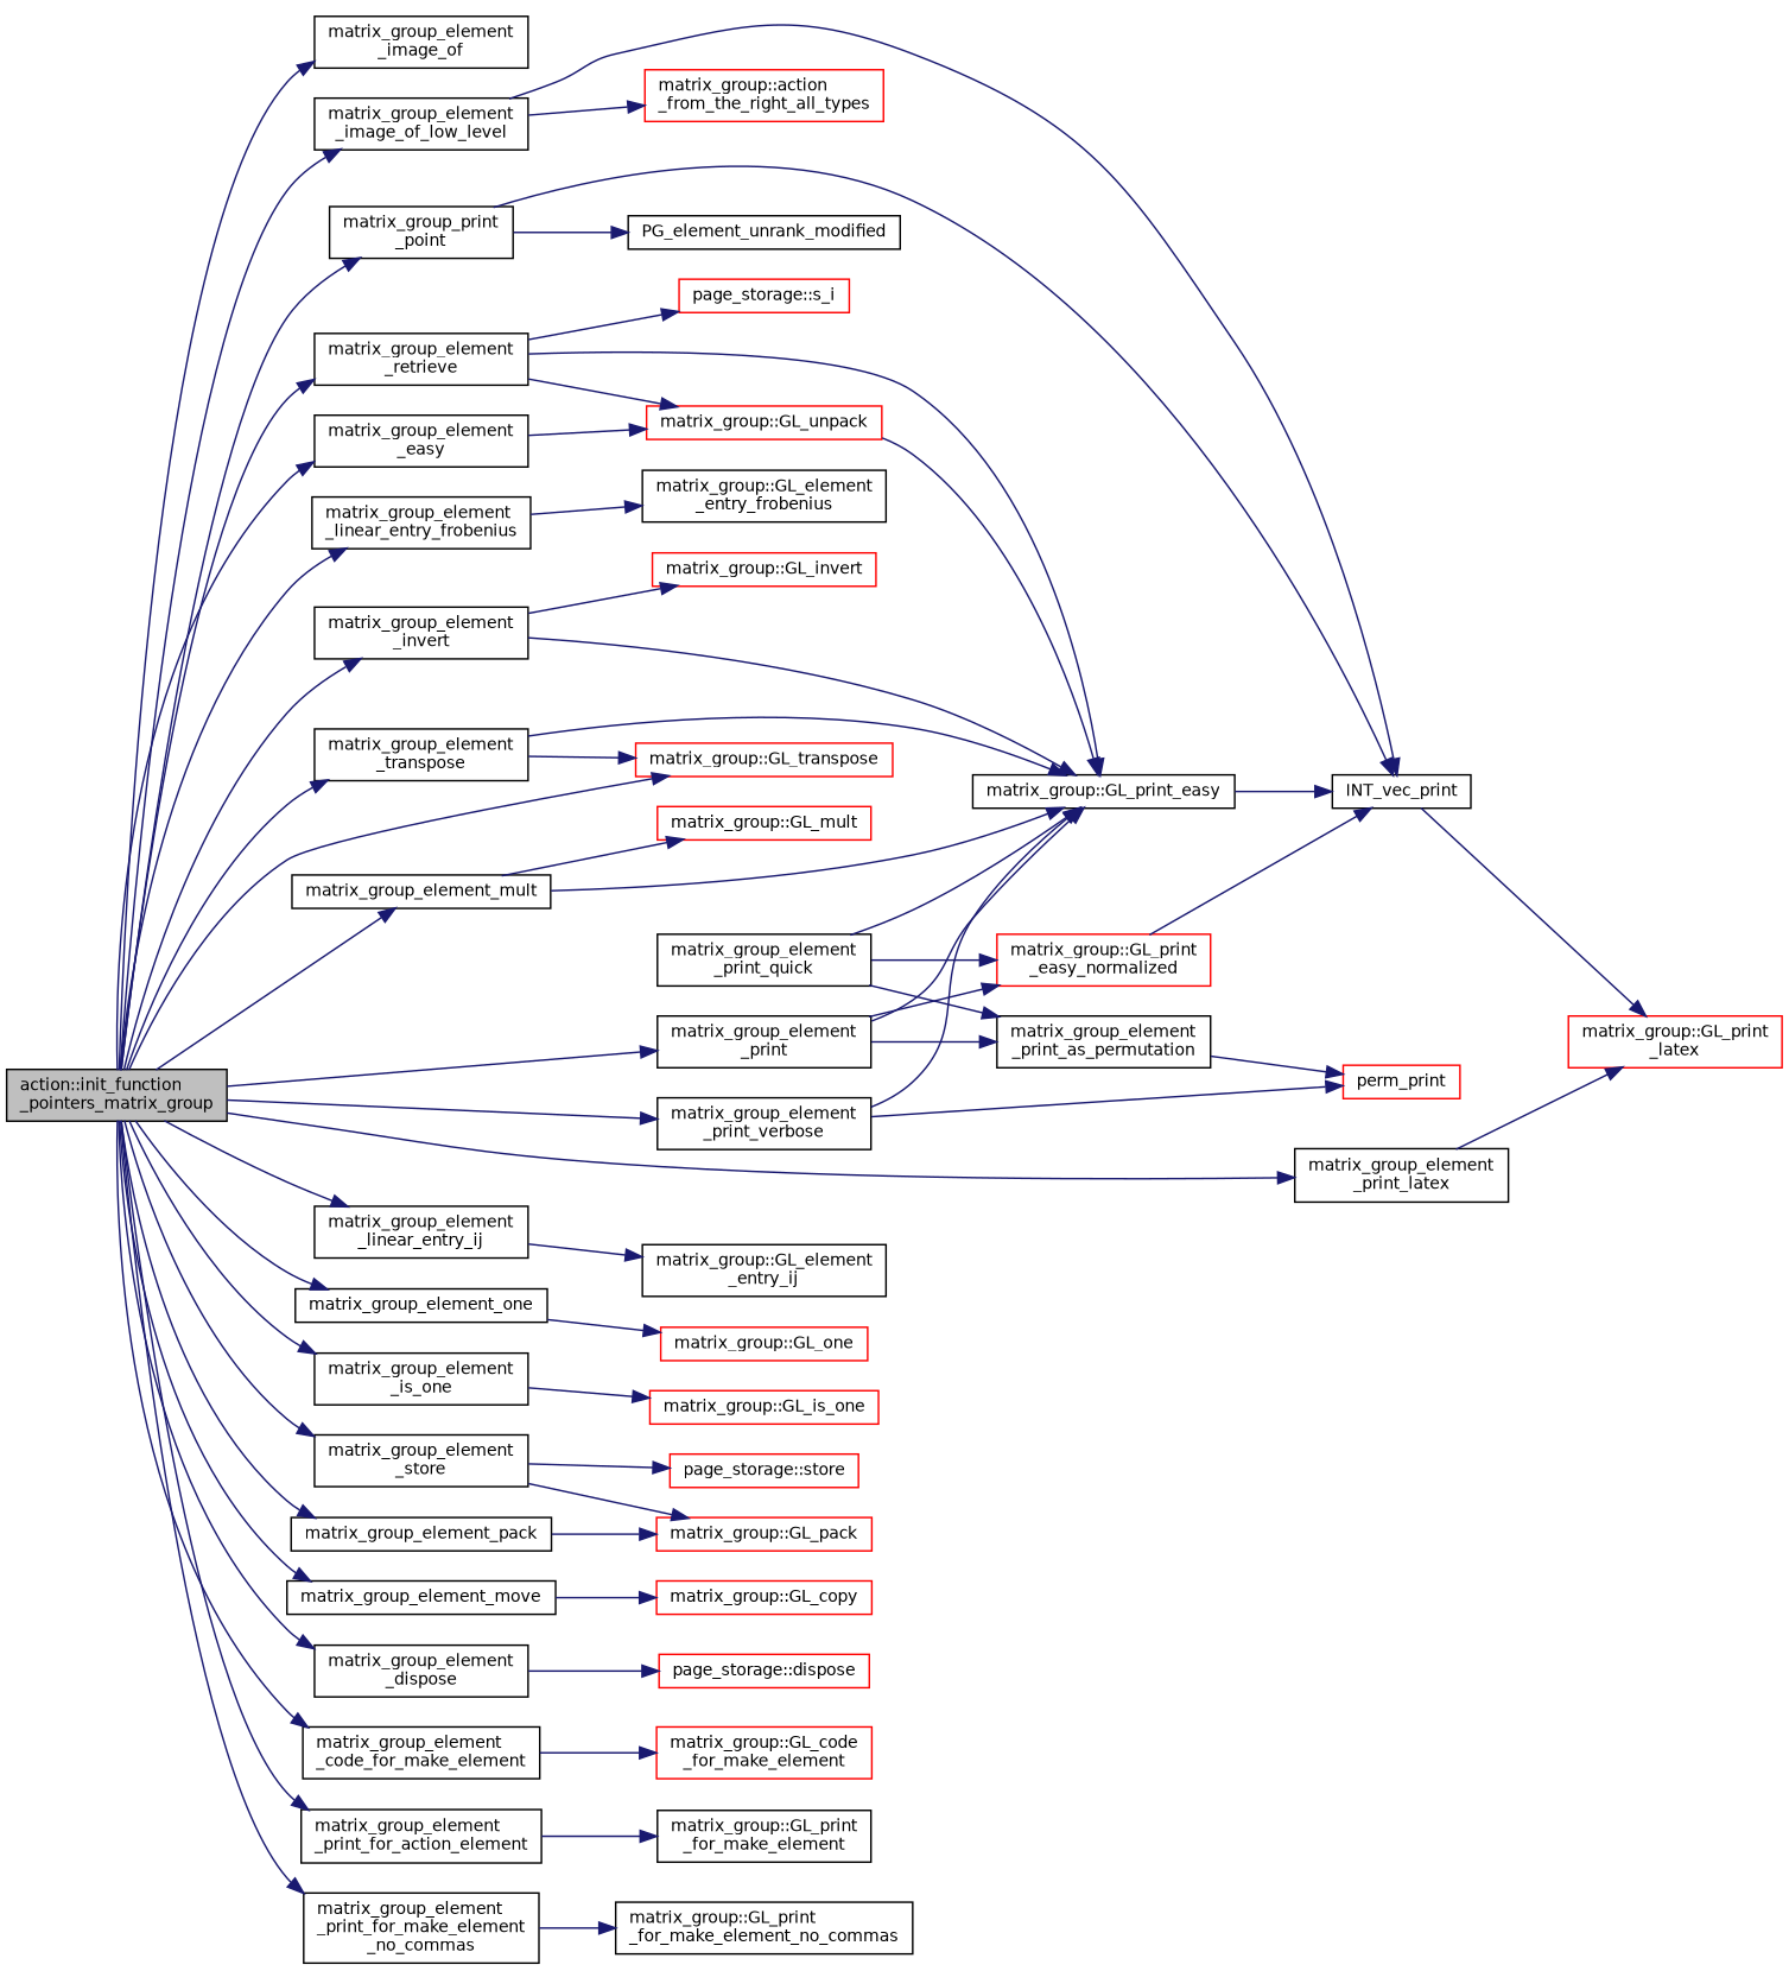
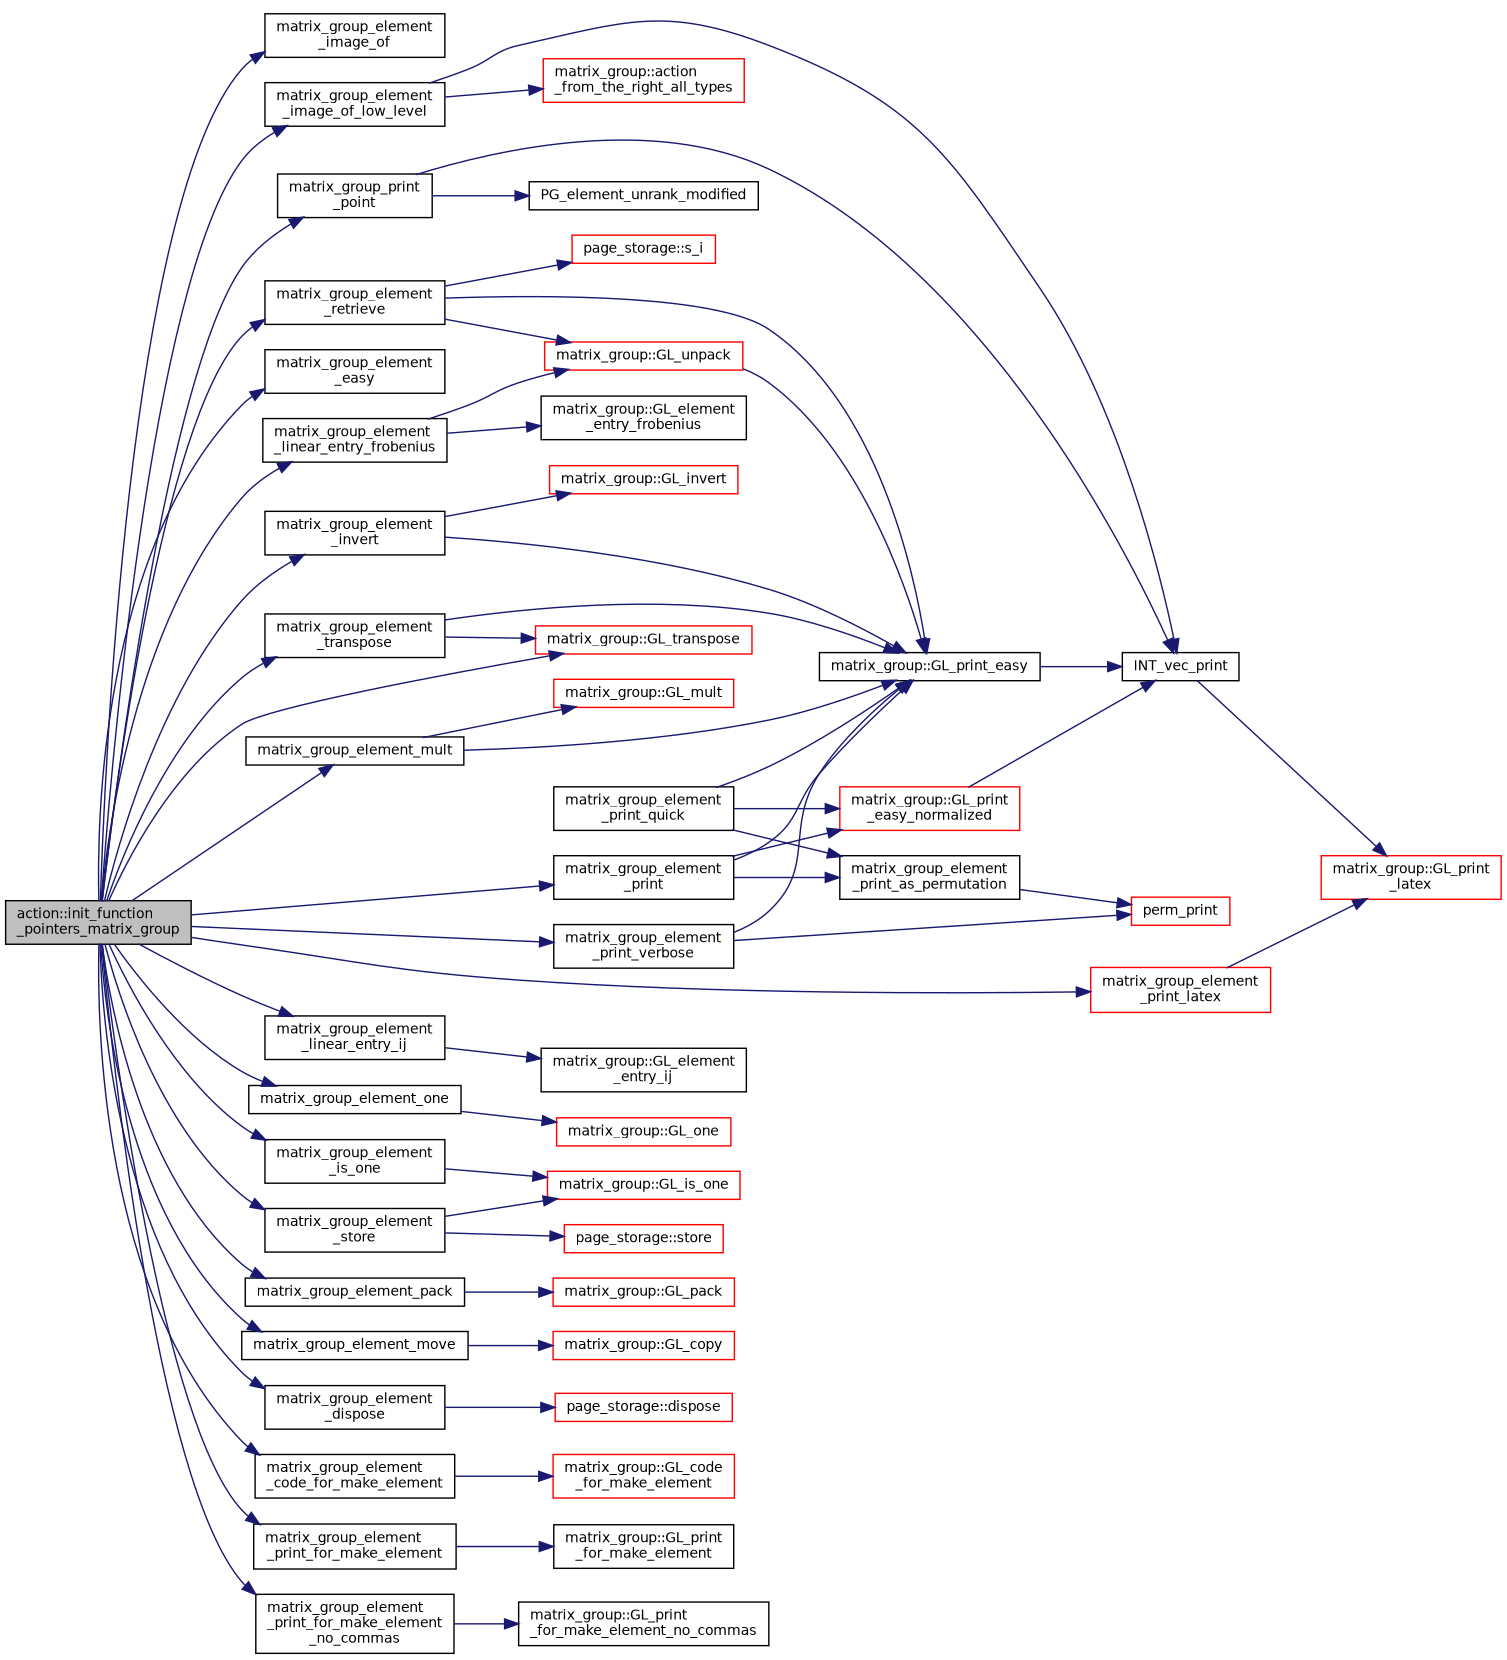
  digraph {
    rankdir=LR
    node [color=black fillcolor=white fontname=Helvetica fontsize=10 shape=record style=filled]
    edge [color=midnightblue fontname=Helvetica fontsize=10 labelfontname=Helvetica labelfontsize=10 style=solid]
    n1 [fillcolor=grey75 fontcolor=black height=0.2 label="action::init_function\l_pointers_matrix_group" width=0.4]
    n2 [height=0.2 label="matrix_group_element\l_image_of" width=0.4]
    n3 [height=0.2 label="matrix_group_element\l_image_of_low_level" width=0.4]
    n4 [height=0.2 label="matrix_group_element\l_linear_entry_ij" width=0.4]
    n5 [height=0.2 label="matrix_group_element\l_linear_entry_frobenius" width=0.4]
    n6 [height=0.2 label=matrix_group_element_one width=0.4]
    n7 [height=0.2 label="matrix_group_element\l_is_one" width=0.4]
    n8 [height=0.2 label="matrix_group_element\l_easy" width=0.4]
    n9 [height=0.2 label=matrix_group_element_pack width=0.4]
    n10 [height=0.2 label="matrix_group_element\l_retrieve" width=0.4]
    n11 [height=0.2 label="matrix_group_element\l_store" width=0.4]
    n12 [height=0.2 label=matrix_group_element_mult width=0.4]
    n13 [height=0.2 label="matrix_group_element\l_invert" width=0.4]
    n14 [height=0.2 label="matrix_group_element\l_transpose" width=0.4]
    n15 [height=0.2 label=matrix_group_element_move width=0.4]
    n16 [height=0.2 label="matrix_group_element\l_dispose" width=0.4]
    n17 [height=0.2 label="matrix_group_element\l_print" width=0.4]
-   n18 [height=0.2 label="matrix_group_element\l_print_latex" width=0.4]
+   n18 [color=red height=0.2 label="matrix_group_element\l_print_latex" width=0.4]
    n19 [height=0.2 label="matrix_group_element\l_print_verbose" width=0.4]
    n20 [height=0.2 label="matrix_group_element\l_code_for_make_element" width=0.4]
-   n21 [height=0.2 label="matrix_group_element\l_print_for_action_element" width=0.4]
+   n21 [height=0.2 label="matrix_group_element\l_print_for_make_element" width=0.4]
    n22 [height=0.2 label="matrix_group_element\l_print_for_make_element\l_no_commas" width=0.4]
    n23 [height=0.2 label="matrix_group_print\l_point" width=0.4]
    n24 [color=red height=0.2 label="matrix_group::GL_transpose" width=0.4]
    n25 [height=0.2 label=INT_vec_print width=0.4]
    n26 [color=red height=0.2 label="matrix_group::action\l_from_the_right_all_types" width=0.4]
    n27 [height=0.2 label="matrix_group::GL_element\l_entry_ij" width=0.4]
    n28 [height=0.2 label="matrix_group::GL_element\l_entry_frobenius" width=0.4]
    n29 [color=red height=0.2 label="matrix_group::GL_one" width=0.4]
    n30 [color=red height=0.2 label="matrix_group::GL_is_one" width=0.4]
    n31 [color=red height=0.2 label="matrix_group::GL_unpack" width=0.4]
    n32 [color=red height=0.2 label="matrix_group::GL_pack" width=0.4]
    n33 [height=0.2 label="matrix_group::GL_print_easy" width=0.4]
    n34 [color=red height=0.2 label="page_storage::s_i" width=0.4]
    n35 [color=red height=0.2 label="page_storage::store" width=0.4]
    n36 [color=red height=0.2 label="matrix_group::GL_mult" width=0.4]
    n37 [color=red height=0.2 label="matrix_group::GL_invert" width=0.4]
    n38 [color=red height=0.2 label="matrix_group::GL_copy" width=0.4]
    n39 [color=red height=0.2 label="page_storage::dispose" width=0.4]
    n40 [color=red height=0.2 label="matrix_group::GL_print\l_easy_normalized" width=0.4]
    n41 [height=0.2 label="matrix_group_element\l_print_as_permutation" width=0.4]
    n42 [height=0.2 label="matrix_group_element\l_print_quick" width=0.4]
    n43 [color=red height=0.2 label="matrix_group::GL_print\l_latex" width=0.4]
    n44 [color=red height=0.2 label=perm_print width=0.4]
    n45 [color=red height=0.2 label="matrix_group::GL_code\l_for_make_element" width=0.4]
    n46 [height=0.2 label="matrix_group::GL_print\l_for_make_element" width=0.4]
    n47 [height=0.2 label="matrix_group::GL_print\l_for_make_element_no_commas" width=0.4]
    n48 [height=0.2 label=PG_element_unrank_modified width=0.4]
    n1 -> n2
    n1 -> n3
    n1 -> n4
    n1 -> n5
    n1 -> n6
    n1 -> n7
    n1 -> n8
    n1 -> n9
    n1 -> n10
    n1 -> n11
    n1 -> n12
    n1 -> n13
    n1 -> n14
    n1 -> n15
    n1 -> n16
    n1 -> n17
    n1 -> n18
    n1 -> n19
    n1 -> n20
    n1 -> n21
    n1 -> n22
    n1 -> n23
    n1 -> n24
    n3 -> n25
    n3 -> n26
    n4 -> n27
    n5 -> n28
    n6 -> n29
    n7 -> n30
-   n8 -> n31
+   n5 -> n31
    n9 -> n32
    n10 -> n31
    n10 -> n33
    n10 -> n34
-   n11 -> n32
+   n11 -> n30
    n11 -> n35
    n12 -> n33
    n12 -> n36
    n13 -> n33
    n13 -> n37
    n14 -> n24
    n14 -> n33
    n15 -> n38
    n16 -> n39
    n17 -> n33
    n17 -> n40
    n17 -> n41
    n18 -> n43
    n19 -> n33
    n19 -> n44
    n20 -> n45
    n21 -> n46
    n22 -> n47
    n23 -> n25
    n23 -> n48
    n25 -> n43
    n31 -> n33
    n33 -> n25
    n40 -> n25
    n41 -> n44
    n42 -> n33
    n42 -> n40
    n42 -> n41
  }
